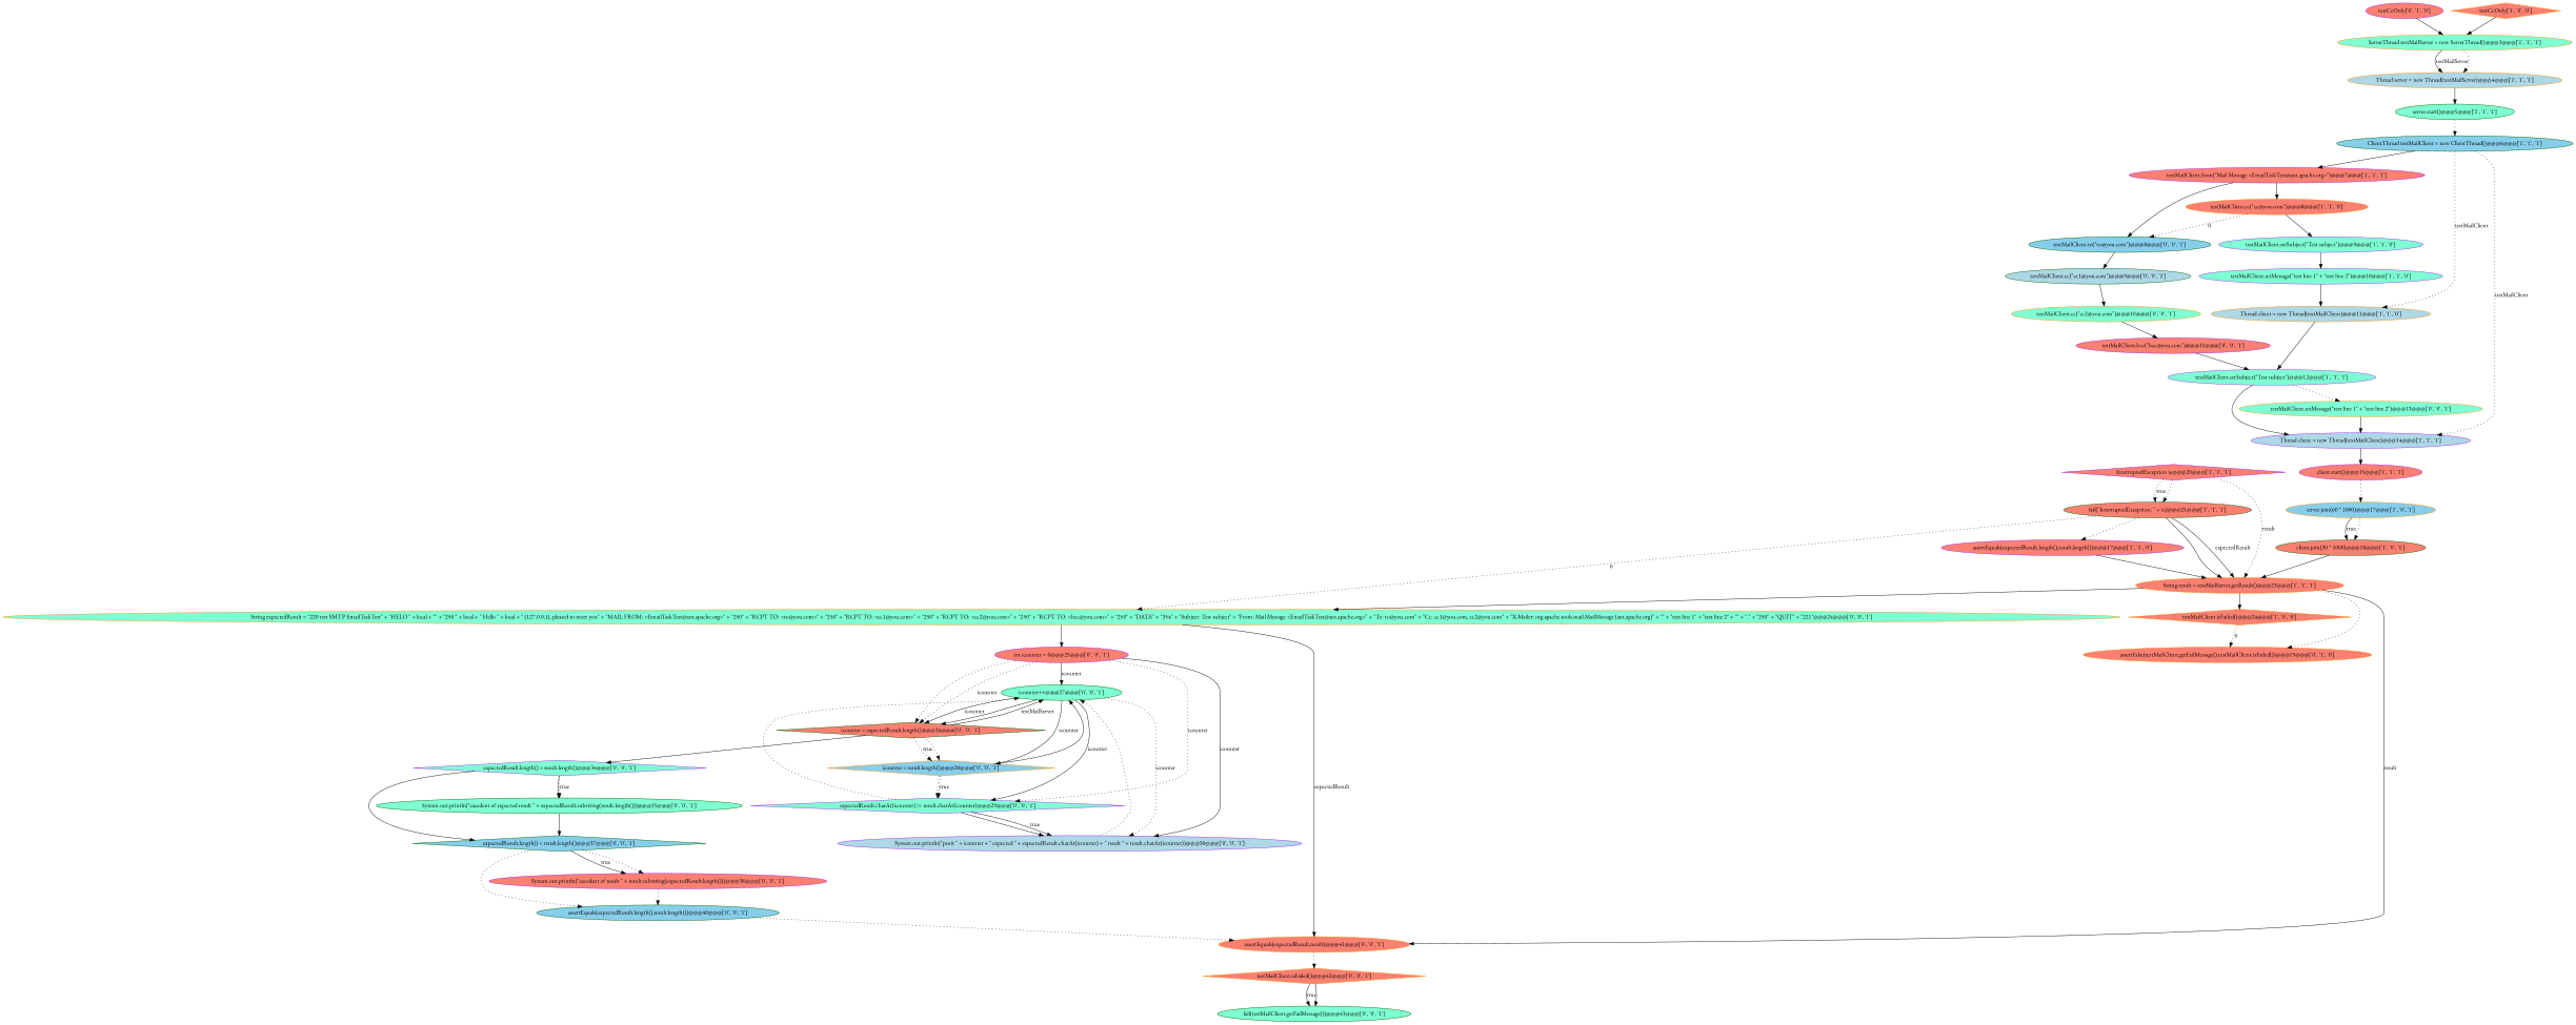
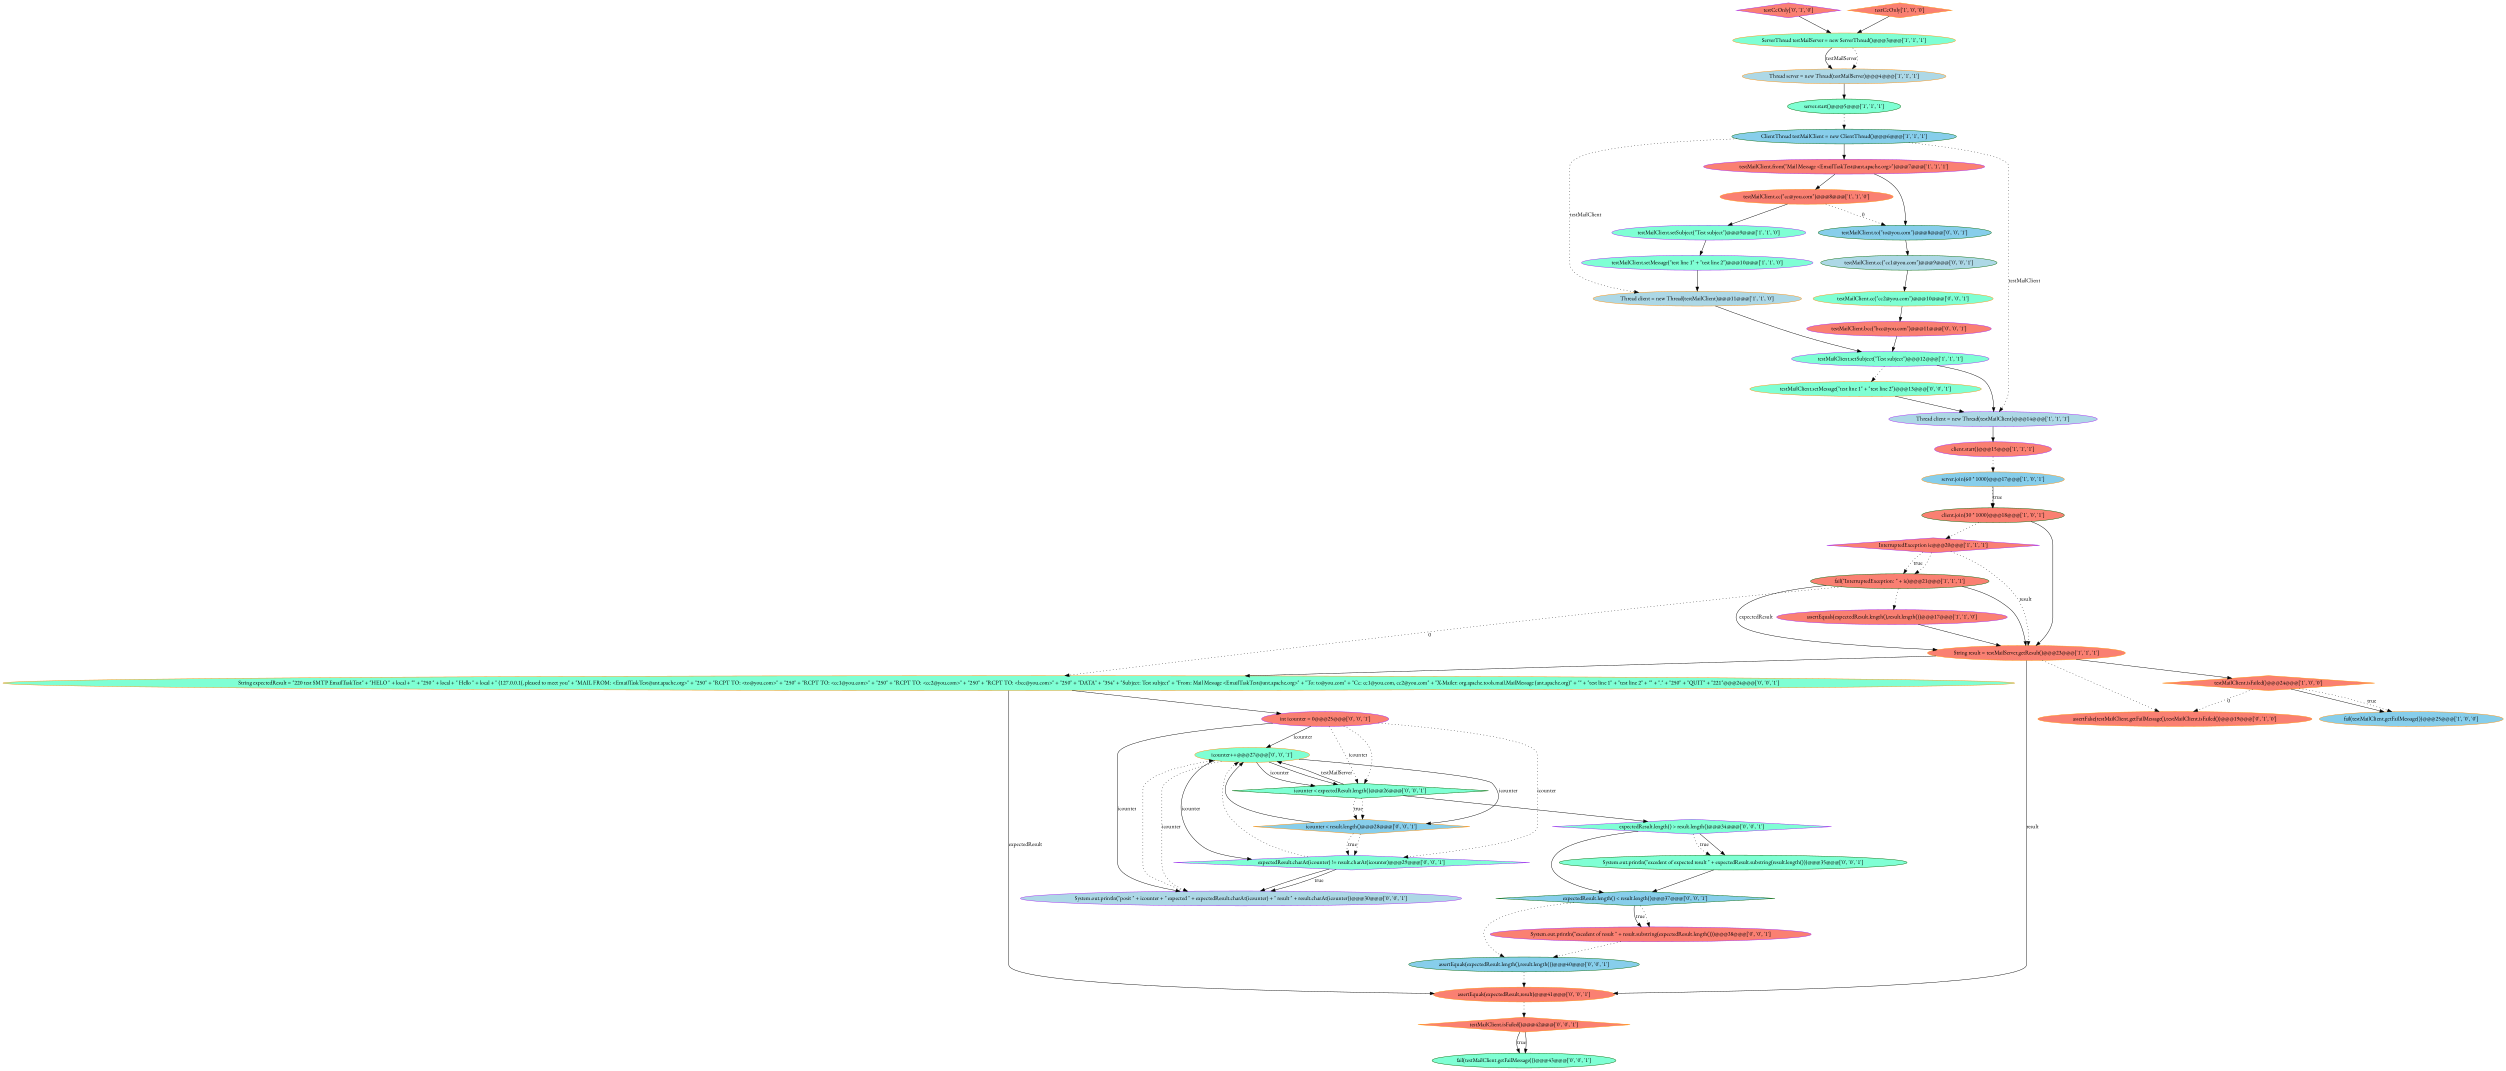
  digraph {
    fontname="EB Garamond"
    node [color=darkorange fillcolor=salmon fontname="EB Garamond" shape=ellipse style=filled]
    edge [fontname="EB Garamond" style=solid]
    n1 [color=darkgreen fillcolor=skyblue label="testMailClient.to(\"to@you.com\")@@@8@@@['0', '0', '1']"]
    n2 [color=darkgreen fillcolor=lightblue label="testMailClient.cc(\"cc1@you.com\")@@@9@@@['0', '0', '1']"]
    n3 [fillcolor=aquamarine label="testMailClient.cc(\"cc2@you.com\")@@@10@@@['0', '0', '1']"]
    n4 [color=purple label="System.out.println(\"excedent of result \" + result.substring(expectedResult.length()))@@@38@@@['0', '0', '1']"]
    n5 [color=darkgreen fillcolor=skyblue label="assertEquals(expectedResult.length(),result.length())@@@40@@@['0', '0', '1']"]
    n6 [label="assertEquals(expectedResult,result)@@@41@@@['0', '0', '1']"]
    n7 [color=darkgreen fillcolor=aquamarine label="fail(testMailClient.getFailMessage())@@@43@@@['0', '0', '1']"]
    n8 [color=purple label="testMailClient.bcc(\"bcc@you.com\")@@@11@@@['0', '0', '1']"]
    n9 [color=darkgreen fillcolor=aquamarine label="System.out.println(\"excedent of expected result \" + expectedResult.substring(result.length()))@@@35@@@['0', '0', '1']"]
    n10 [color=darkgreen fillcolor=skyblue label="expectedResult.length() < result.length()@@@37@@@['0', '0', '1']" shape=diamond]
    n11 [color=purple fillcolor=lightblue label="Thread client = new Thread(testMailClient)@@@14@@@['1', '1', '1']"]
    n12 [color=purple label="client.start()@@@15@@@['1', '1', '1']"]
    n13 [fillcolor=skyblue label="server.join(60 * 1000)@@@17@@@['1', '0', '1']"]
-   n14 [color=purple label="testCcOnly['0', '1', '0']"]
+   n14 [color=purple label="testCcOnly['0', '1', '0']" shape=diamond]
    n15 [fillcolor=aquamarine label="ServerThread testMailServer = new ServerThread()@@@3@@@['1', '1', '1']"]
    n16 [fillcolor=lightblue label="Thread server = new Thread(testMailServer)@@@4@@@['1', '1', '1']"]
-   n17 [color=darkgreen fillcolor=aquamarine label="icounter++@@@27@@@['0', '0', '1']"]
-   n18 [color=darkgreen label="icounter < expectedResult.length()@@@26@@@['0', '0', '1']" shape=diamond]
+   n17 [fillcolor=aquamarine label="icounter++@@@27@@@['0', '0', '1']"]
+   n18 [color=darkgreen fillcolor=aquamarine label="icounter < expectedResult.length()@@@26@@@['0', '0', '1']" shape=diamond]
    n19 [color=purple fillcolor=lightblue label="System.out.println(\"posit \" + icounter + \" expected \" + expectedResult.charAt(icounter) + \" result \" + result.charAt(icounter))@@@30@@@['0', '0', '1']"]
    n20 [fillcolor=skyblue label="icounter < result.length()@@@28@@@['0', '0', '1']" shape=diamond]
    n21 [color=purple fillcolor=aquamarine label="expectedResult.charAt(icounter) != result.charAt(icounter)@@@29@@@['0', '0', '1']" shape=diamond]
    n22 [color=purple fillcolor=aquamarine label="expectedResult.length() > result.length()@@@34@@@['0', '0', '1']" shape=diamond]
    n23 [label="String result = testMailServer.getResult()@@@23@@@['1', '1', '1']"]
    n24 [label="assertFalse(testMailClient.getFailMessage(),testMailClient.isFailed())@@@19@@@['0', '1', '0']"]
    n25 [label="testMailClient.isFailed()@@@24@@@['1', '0', '0']" shape=diamond]
    n26 [fillcolor=aquamarine label="String expectedResult = \"220 test SMTP EmailTaskTest\" + \"HELO \" + local + \"\" + \"250 \" + local + \" Hello \" + local + \" (127.0.0.1(, pleased to meet you\" + \"MAIL FROM: <EmailTaskTest@ant.apache.org>\" + \"250\" + \"RCPT TO: <to@you.com>\" + \"250\" + \"RCPT TO: <cc1@you.com>\" + \"250\" + \"RCPT TO: <cc2@you.com>\" + \"250\" + \"RCPT TO: <bcc@you.com>\" + \"250\" + \"DATA\" + \"354\" + \"Subject: Test subject\" + \"From: Mail Message <EmailTaskTest@ant.apache.org>\" + \"To: to@you.com\" + \"Cc: cc1@you.com, cc2@you.com\" + \"X-Mailer: org.apache.tools.mail.MailMessage (ant.apache.org)\" + \"\" + \"test line 1\" + \"test line 2\" + \"\" + \".\" + \"250\" + \"QUIT\" + \"221\"@@@24@@@['0', '0', '1']"]
    n27 [label="testMailClient.isFailed()@@@42@@@['0', '0', '1']" shape=diamond]
+   n28 [fillcolor=skyblue label="fail(testMailClient.getFailMessage())@@@25@@@['1', '0', '0']"]
    n29 [color=purple label="int icounter = 0@@@25@@@['0', '0', '1']"]
    n30 [color=purple fillcolor=aquamarine label="testMailClient.setSubject(\"Test subject\")@@@12@@@['1', '1', '1']"]
    n31 [fillcolor=aquamarine label="testMailClient.setMessage(\"test line 1\" + \"test line 2\")@@@13@@@['0', '0', '1']"]
    n32 [color=purple fillcolor=aquamarine label="testMailClient.setSubject(\"Test subject\")@@@9@@@['1', '1', '0']"]
    n33 [color=purple fillcolor=aquamarine label="testMailClient.setMessage(\"test line 1\" + \"test line 2\")@@@10@@@['1', '1', '0']"]
    n34 [fillcolor=lightblue label="Thread client = new Thread(testMailClient)@@@11@@@['1', '1', '0']"]
    n35 [color=darkgreen fillcolor=aquamarine label="server.start()@@@5@@@['1', '1', '1']"]
    n36 [color=darkgreen fillcolor=skyblue label="ClientThread testMailClient = new ClientThread()@@@6@@@['1', '1', '1']"]
    n37 [color=purple label="testMailClient.from(\"Mail Message <EmailTaskTest@ant.apache.org>\")@@@7@@@['1', '1', '1']"]
    n38 [color=darkgreen label="client.join(30 * 1000)@@@18@@@['1', '0', '1']"]
    n39 [color=purple label="InterruptedException ie@@@20@@@['1', '1', '1']" shape=diamond]
    n40 [color=darkgreen label="fail(\"InterruptedException: \" + ie)@@@21@@@['1', '1', '1']"]
    n41 [label="testMailClient.cc(\"cc@you.com\")@@@8@@@['1', '1', '0']"]
    n42 [color=purple label="assertEquals(expectedResult.length(),result.length())@@@17@@@['1', '1', '0']"]
    n43 [label="testCcOnly['1', '0', '0']" shape=diamond]
    n1 -> n2
    n2 -> n3
    n3 -> n8
    n4 -> n5 [style=dotted]
    n5 -> n6 [style=dotted]
    n6 -> n27 [style=dotted]
    n8 -> n30
    n9 -> n10
    n10 -> n4 [label=true]
    n10 -> n4 [style=dotted]
    n10 -> n5 [style=dotted]
    n11 -> n12
    n12 -> n13 [style=dotted]
    n13 -> n38 [style=dotted]
    n13 -> n38 [label=true]
    n14 -> n15
    n15 -> n16 [label=testMailServer]
    n15 -> n16 [style=dotted]
    n16 -> n35
    n17 -> n18 [label=icounter]
    n17 -> n18
    n17 -> n19 [label=icounter style=dotted]
    n17 -> n20 [label=icounter]
    n17 -> n21 [label=icounter]
    n18 -> n17 [label=testMailServer]
    n18 -> n20 [label=true style=dotted]
    n18 -> n20 [style=dotted]
    n18 -> n22
    n19 -> n17 [style=dotted]
    n20 -> n17
    n20 -> n21 [label=true style=dotted]
    n20 -> n21 [style=dotted]
    n21 -> n17 [style=dotted]
    n21 -> n19
    n21 -> n19 [label=true]
    n22 -> n9
    n22 -> n9 [label=true style=dotted]
    n22 -> n10
    n23 -> n6 [label=result]
    n23 -> n24 [style=dotted]
    n23 -> n25
    n23 -> n26
    n25 -> n24 [label=0 style=dotted]
+   n25 -> n28
+   n25 -> n28 [label=true style=dotted]
    n26 -> n6 [label=expectedResult]
    n26 -> n29
    n27 -> n7 [label=true]
    n27 -> n7
    n29 -> n17 [label=icounter]
    n29 -> n18 [label=icounter style=dotted]
    n29 -> n18 [style=dotted]
    n29 -> n19 [label=icounter]
    n29 -> n21 [label=icounter style=dotted]
    n30 -> n11
    n30 -> n31 [style=dotted]
    n31 -> n11
    n32 -> n33
    n33 -> n34
    n34 -> n30
    n35 -> n36 [style=dotted]
    n36 -> n11 [label=testMailClient style=dotted]
    n36 -> n34 [label=testMailClient style=dotted]
    n36 -> n37
    n37 -> n1
    n37 -> n41
    n38 -> n23
+   n38 -> n39 [style=dotted]
    n39 -> n23 [label=result style=dotted]
    n39 -> n40 [style=dotted]
    n39 -> n40 [label=true style=dotted]
    n40 -> n23
    n40 -> n23 [label=expectedResult]
    n40 -> n26 [label=0 style=dotted]
    n40 -> n42 [style=dotted]
    n41 -> n1 [label=0 style=dotted]
    n41 -> n32
    n42 -> n23
    n43 -> n15
  }
